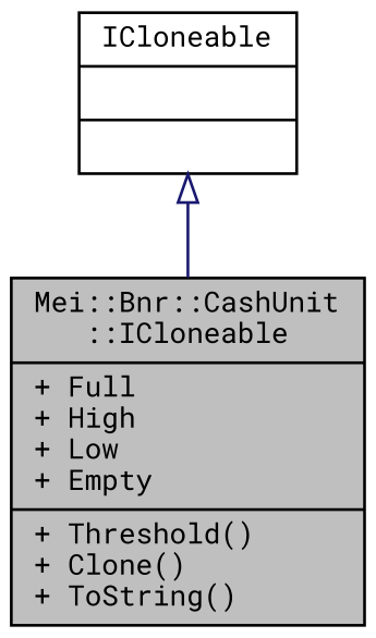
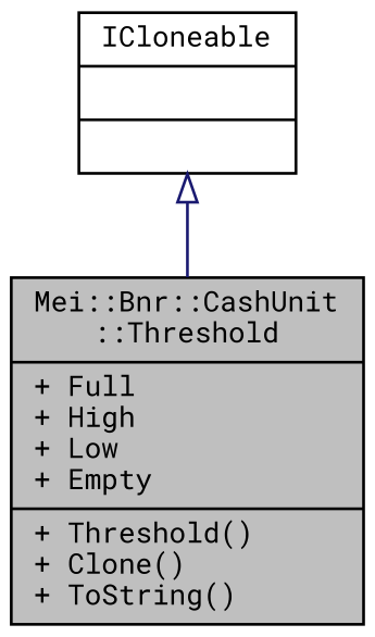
  digraph {
    fontname="Roboto Mono"
    node [color=black fontname="Roboto Mono" fontsize=10 shape=record style=filled]
-   n1 [fillcolor=grey75 fontcolor=black height=0.2 label="{Mei::Bnr::CashUnit\l::ICloneable\n|+ Full\l+ High\l+ Low\l+ Empty\l|+ Threshold()\l+ Clone()\l+ ToString()\l}" width=0.4]
+   n1 [fillcolor=grey75 fontcolor=black height=0.2 label="{Mei::Bnr::CashUnit\l::Threshold\n|+ Full\l+ High\l+ Low\l+ Empty\l|+ Threshold()\l+ Clone()\l+ ToString()\l}" width=0.4]
    n2 [fillcolor=white height=0.2 label="{ICloneable\n||}" width=0.4]
    n2 -> n1 [arrowtail=onormal color=midnightblue dir=back fontname="Roboto Mono" fontsize=10 labelfontname=Helvetica labelfontsize=10 style=solid]
  }
